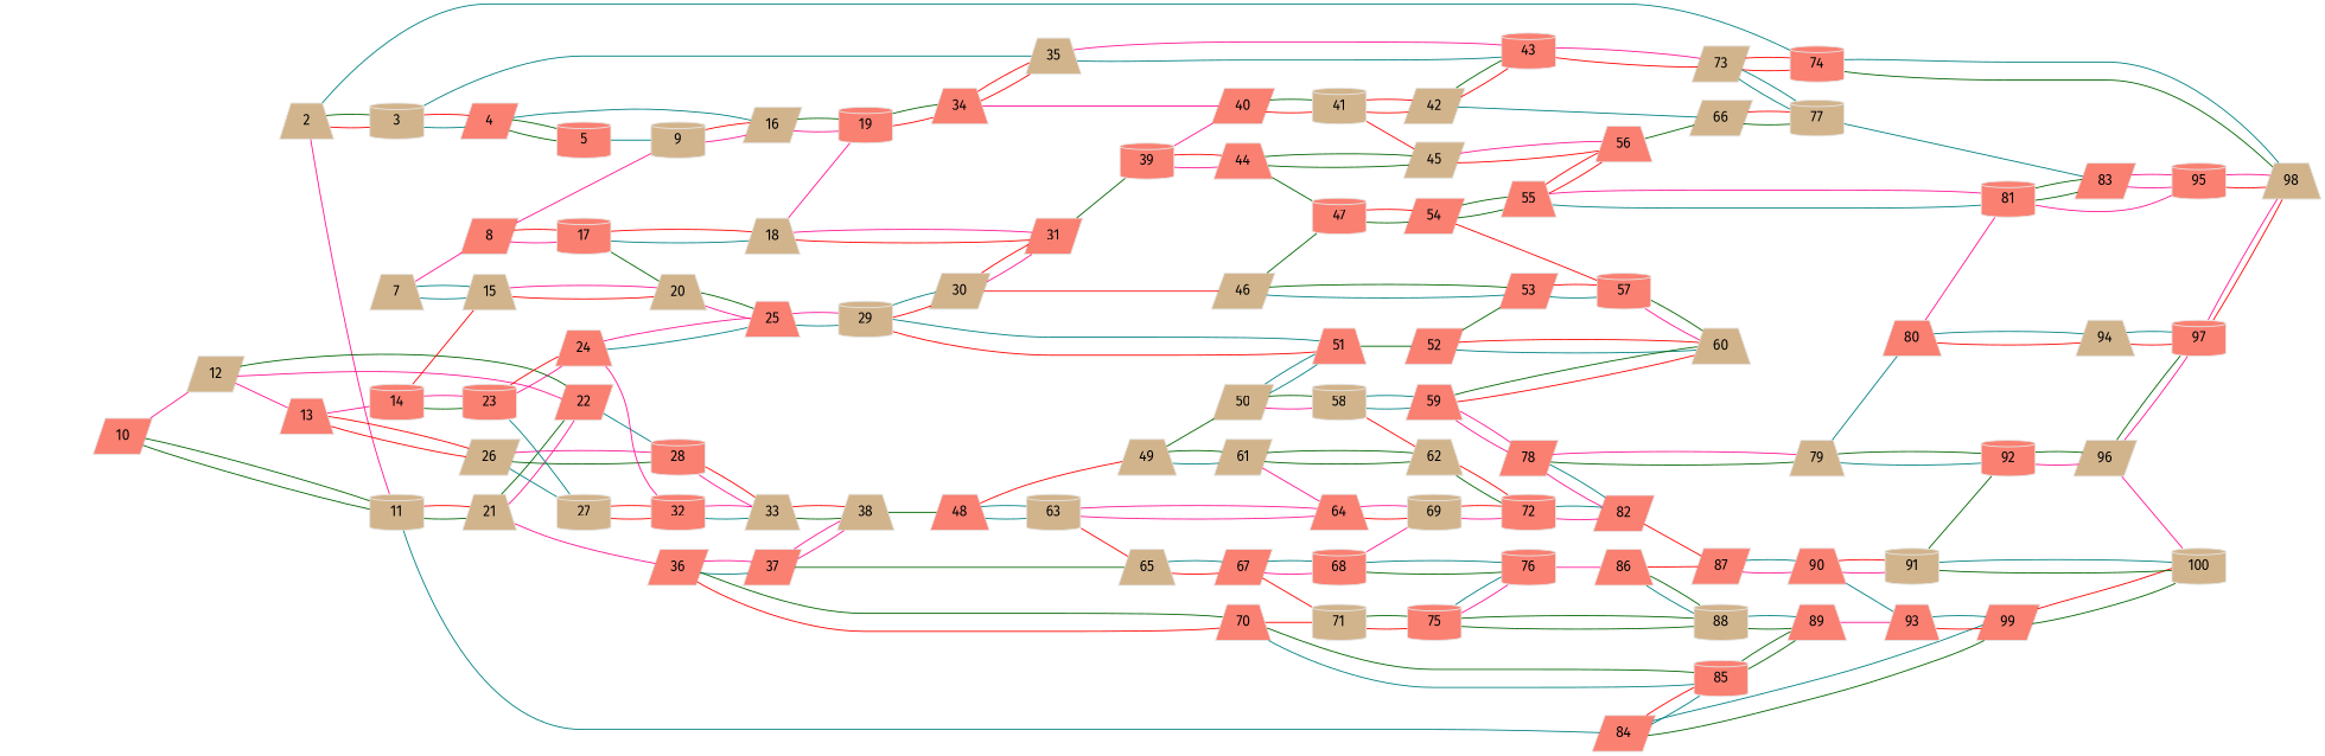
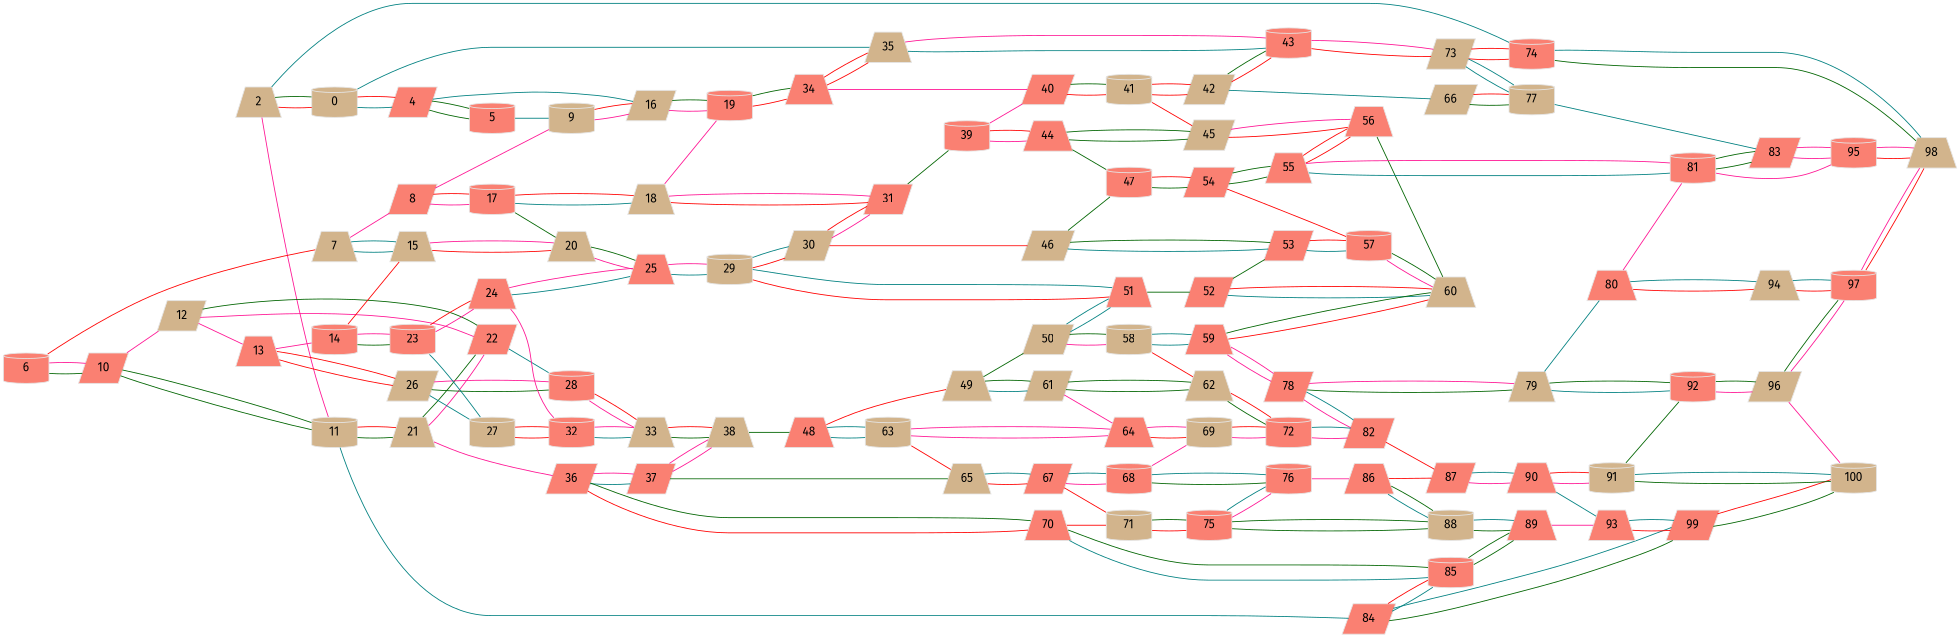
  graph {
    fontname="Fira Sans"
    rankdir=LR
    node [color=gray90 fillcolor=salmon fontname="Fira Sans" shape=cylinder style=filled]
    edge [color=deeppink fontname="Fira Sans"]
    2 [fillcolor=tan shape=trapezium]
-   3 [fillcolor=tan]
+   3 [fillcolor=tan label=0]
    11 [fillcolor=tan]
    74
    7 [fillcolor=tan shape=trapezium]
+   6
    10 [shape=parallelogram]
    4 [shape=parallelogram]
    35 [fillcolor=tan shape=trapezium]
    21 [fillcolor=tan shape=trapezium]
    84 [shape=parallelogram]
    98 [fillcolor=tan shape=trapezium]
    5
    16 [fillcolor=tan shape=parallelogram]
    43
    9 [fillcolor=tan]
    19
    8 [shape=parallelogram]
    15 [fillcolor=tan shape=trapezium]
    12 [fillcolor=tan shape=parallelogram]
    17
    20 [fillcolor=tan shape=trapezium]
    18 [fillcolor=tan shape=trapezium]
    13 [shape=trapezium]
    22 [shape=parallelogram]
    36 [shape=parallelogram]
    85
    99 [shape=parallelogram]
    14
    26 [fillcolor=tan shape=parallelogram]
    28
    23
    27 [fillcolor=tan]
    24 [shape=trapezium]
    25 [shape=trapezium]
    34 [shape=trapezium]
    31 [shape=parallelogram]
    39
    40 [shape=parallelogram]
    29 [fillcolor=tan]
    37 [shape=parallelogram]
    70 [shape=trapezium]
    33 [fillcolor=tan shape=trapezium]
    32
    30 [fillcolor=tan shape=parallelogram]
    51 [shape=trapezium]
    38 [fillcolor=tan shape=trapezium]
    46 [fillcolor=tan shape=parallelogram]
    52 [shape=parallelogram]
    47
    53 [shape=parallelogram]
    44 [shape=trapezium]
    48 [shape=trapezium]
    41 [fillcolor=tan]
    73 [fillcolor=tan shape=parallelogram]
    65 [fillcolor=tan shape=trapezium]
    71 [fillcolor=tan]
    67 [shape=parallelogram]
    49 [fillcolor=tan shape=trapezium]
    63 [fillcolor=tan]
    45 [fillcolor=tan shape=parallelogram]
    42 [fillcolor=tan shape=parallelogram]
    66 [fillcolor=tan shape=parallelogram]
    56 [shape=trapezium]
    77 [fillcolor=tan]
    54 [shape=parallelogram]
    57
    55 [shape=trapezium]
    50 [fillcolor=tan shape=parallelogram]
    61 [fillcolor=tan shape=parallelogram]
    64 [shape=trapezium]
    58 [fillcolor=tan]
    62 [fillcolor=tan shape=trapezium]
    59 [shape=trapezium]
    60 [fillcolor=tan shape=trapezium]
    81
    83 [shape=parallelogram]
    95
    78 [shape=parallelogram]
    72
    82 [shape=parallelogram]
    79 [fillcolor=tan shape=trapezium]
    69 [fillcolor=tan]
    68
    76
    75
    86 [shape=trapezium]
    89 [shape=trapezium]
    88 [fillcolor=tan]
    87 [shape=parallelogram]
    80 [shape=trapezium]
    92
    94 [fillcolor=tan shape=trapezium]
    96 [fillcolor=tan shape=parallelogram]
    97
    90 [shape=trapezium]
    100 [fillcolor=tan]
    93 [shape=trapezium]
    91 [fillcolor=tan]
    2 -- 3 [color=red]
    2 -- 3 [color=darkgreen]
    2 -- 11
    2 -- 74 [color=teal]
    3 -- 4 [color=teal]
    3 -- 4 [color=red]
    3 -- 35 [color=teal]
    11 -- 21 [color=darkgreen]
    11 -- 21 [color=red]
    11 -- 84 [color=teal]
    74 -- 98 [color=darkgreen]
    74 -- 98 [color=teal]
    7 -- 8
    7 -- 15 [color=teal]
    7 -- 15 [color=teal]
+   6 -- 7 [color=red]
+   6 -- 10 [color=darkgreen]
+   6 -- 10
    10 -- 11 [color=darkgreen]
    10 -- 11 [color=darkgreen]
    10 -- 12
    4 -- 5 [color=darkgreen]
    4 -- 5 [color=darkgreen]
    4 -- 16 [color=teal]
    35 -- 43 [color=teal]
    35 -- 43
    21 -- 22
    21 -- 22 [color=darkgreen]
    21 -- 36
    84 -- 85 [color=teal]
    84 -- 85 [color=red]
    84 -- 99 [color=darkgreen]
    84 -- 99 [color=teal]
    5 -- 9 [color=teal]
    16 -- 19
    16 -- 19 [color=darkgreen]
    43 -- 73 [color=red]
    43 -- 73
    9 -- 16
    9 -- 16 [color=red]
    19 -- 34 [color=red]
    19 -- 34 [color=darkgreen]
    8 -- 9
    8 -- 17
    8 -- 17 [color=red]
    15 -- 20 [color=red]
    15 -- 20
    12 -- 13
    12 -- 22
    12 -- 22 [color=darkgreen]
    17 -- 20 [color=darkgreen]
    17 -- 18 [color=teal]
    17 -- 18 [color=red]
    20 -- 25
    20 -- 25 [color=darkgreen]
    18 -- 19
    18 -- 31 [color=red]
    18 -- 31
    13 -- 14
    13 -- 26 [color=red]
    13 -- 26 [color=red]
    22 -- 28 [color=teal]
    36 -- 37 [color=teal]
    36 -- 37
    36 -- 70 [color=red]
    36 -- 70 [color=darkgreen]
    85 -- 89 [color=darkgreen]
    85 -- 89 [color=darkgreen]
    99 -- 100 [color=darkgreen]
    99 -- 100 [color=red]
    14 -- 15 [color=red]
    14 -- 23 [color=darkgreen]
    14 -- 23
    26 -- 28 [color=darkgreen]
    26 -- 28
    26 -- 27 [color=teal]
    28 -- 33
    28 -- 33 [color=red]
    23 -- 27 [color=teal]
    23 -- 24
    23 -- 24 [color=red]
    27 -- 32 [color=red]
    27 -- 32 [color=red]
    24 -- 25 [color=teal]
    24 -- 25
    24 -- 32
    25 -- 29 [color=teal]
    25 -- 29
    34 -- 35 [color=red]
    34 -- 35 [color=red]
    34 -- 40
    31 -- 39 [color=darkgreen]
    39 -- 40
    39 -- 44
    39 -- 44 [color=red]
    40 -- 41 [color=red]
    40 -- 41 [color=darkgreen]
    29 -- 30 [color=red]
    29 -- 30 [color=teal]
    29 -- 51 [color=red]
    29 -- 51 [color=teal]
    37 -- 38
    37 -- 38
    37 -- 65 [color=darkgreen]
    70 -- 85 [color=teal]
    70 -- 85 [color=darkgreen]
    70 -- 71 [color=red]
    33 -- 38 [color=darkgreen]
    33 -- 38 [color=red]
    32 -- 33 [color=teal]
    32 -- 33
    30 -- 31
    30 -- 31 [color=red]
    30 -- 46 [color=red]
    51 -- 52 [color=darkgreen]
    38 -- 48 [color=darkgreen]
    46 -- 47 [color=darkgreen]
    46 -- 53 [color=teal]
    46 -- 53 [color=darkgreen]
    52 -- 53 [color=darkgreen]
    52 -- 60 [color=teal]
    52 -- 60 [color=red]
    47 -- 54 [color=darkgreen]
    47 -- 54 [color=red]
    53 -- 57 [color=teal]
    53 -- 57 [color=red]
    44 -- 47 [color=darkgreen]
    44 -- 45 [color=darkgreen]
    44 -- 45 [color=darkgreen]
    48 -- 49 [color=red]
    48 -- 63 [color=teal]
    48 -- 63 [color=teal]
    41 -- 45 [color=red]
    41 -- 42 [color=red]
    41 -- 42 [color=red]
    73 -- 74 [color=red]
    73 -- 74 [color=red]
    73 -- 77 [color=teal]
    73 -- 77 [color=teal]
    65 -- 67 [color=red]
    65 -- 67 [color=teal]
    71 -- 75 [color=red]
    71 -- 75 [color=darkgreen]
    67 -- 71 [color=red]
    67 -- 68
    67 -- 68 [color=teal]
    49 -- 50 [color=darkgreen]
    49 -- 61 [color=teal]
    49 -- 61 [color=darkgreen]
    63 -- 65 [color=red]
    63 -- 64
    63 -- 64
    45 -- 56 [color=red]
    45 -- 56
    42 -- 43 [color=red]
    42 -- 43 [color=darkgreen]
    42 -- 66 [color=teal]
    66 -- 77 [color=darkgreen]
    66 -- 77 [color=red]
-   56 -- 66 [color=darkgreen]
+   56 -- 60 [color=darkgreen]
    77 -- 83 [color=teal]
    54 -- 57 [color=red]
    54 -- 55 [color=darkgreen]
    54 -- 55 [color=darkgreen]
    57 -- 60
    57 -- 60 [color=darkgreen]
    55 -- 56 [color=red]
    55 -- 56 [color=red]
    55 -- 81 [color=teal]
    55 -- 81
    50 -- 51 [color=teal]
    50 -- 51 [color=teal]
    50 -- 58
    50 -- 58 [color=darkgreen]
    61 -- 64
    61 -- 62 [color=darkgreen]
    61 -- 62 [color=darkgreen]
    64 -- 69 [color=red]
    64 -- 69
    58 -- 62 [color=red]
    58 -- 59 [color=teal]
    58 -- 59 [color=teal]
    62 -- 72 [color=darkgreen]
    62 -- 72 [color=red]
    59 -- 60 [color=red]
    59 -- 60 [color=darkgreen]
    59 -- 78
    59 -- 78
    81 -- 83 [color=darkgreen]
    81 -- 83 [color=darkgreen]
    81 -- 95
    83 -- 95
    83 -- 95
    95 -- 98 [color=red]
    95 -- 98
    78 -- 82
    78 -- 82 [color=teal]
    78 -- 79 [color=darkgreen]
    78 -- 79
    72 -- 82
    72 -- 82 [color=teal]
    82 -- 87 [color=red]
    79 -- 80 [color=teal]
    79 -- 92 [color=teal]
    79 -- 92 [color=darkgreen]
    69 -- 72
    69 -- 72 [color=red]
    68 -- 69
    68 -- 76 [color=darkgreen]
    68 -- 76 [color=teal]
    76 -- 86
    75 -- 76
    75 -- 76 [color=teal]
    75 -- 88 [color=darkgreen]
    75 -- 88 [color=darkgreen]
    86 -- 88 [color=teal]
    86 -- 88 [color=darkgreen]
    86 -- 87 [color=red]
    89 -- 93
    88 -- 89 [color=darkgreen]
    88 -- 89 [color=teal]
    87 -- 90
    87 -- 90 [color=teal]
    80 -- 81
    80 -- 94 [color=red]
    80 -- 94 [color=teal]
    92 -- 96
    92 -- 96 [color=darkgreen]
    94 -- 97 [color=red]
    94 -- 97 [color=teal]
    96 -- 97
    96 -- 97 [color=darkgreen]
    96 -- 100
    97 -- 98 [color=red]
    97 -- 98
    90 -- 93 [color=teal]
    90 -- 91
    90 -- 91 [color=red]
    93 -- 99 [color=red]
    93 -- 99 [color=teal]
    91 -- 92 [color=darkgreen]
    91 -- 100 [color=darkgreen]
    91 -- 100 [color=teal]
  }
